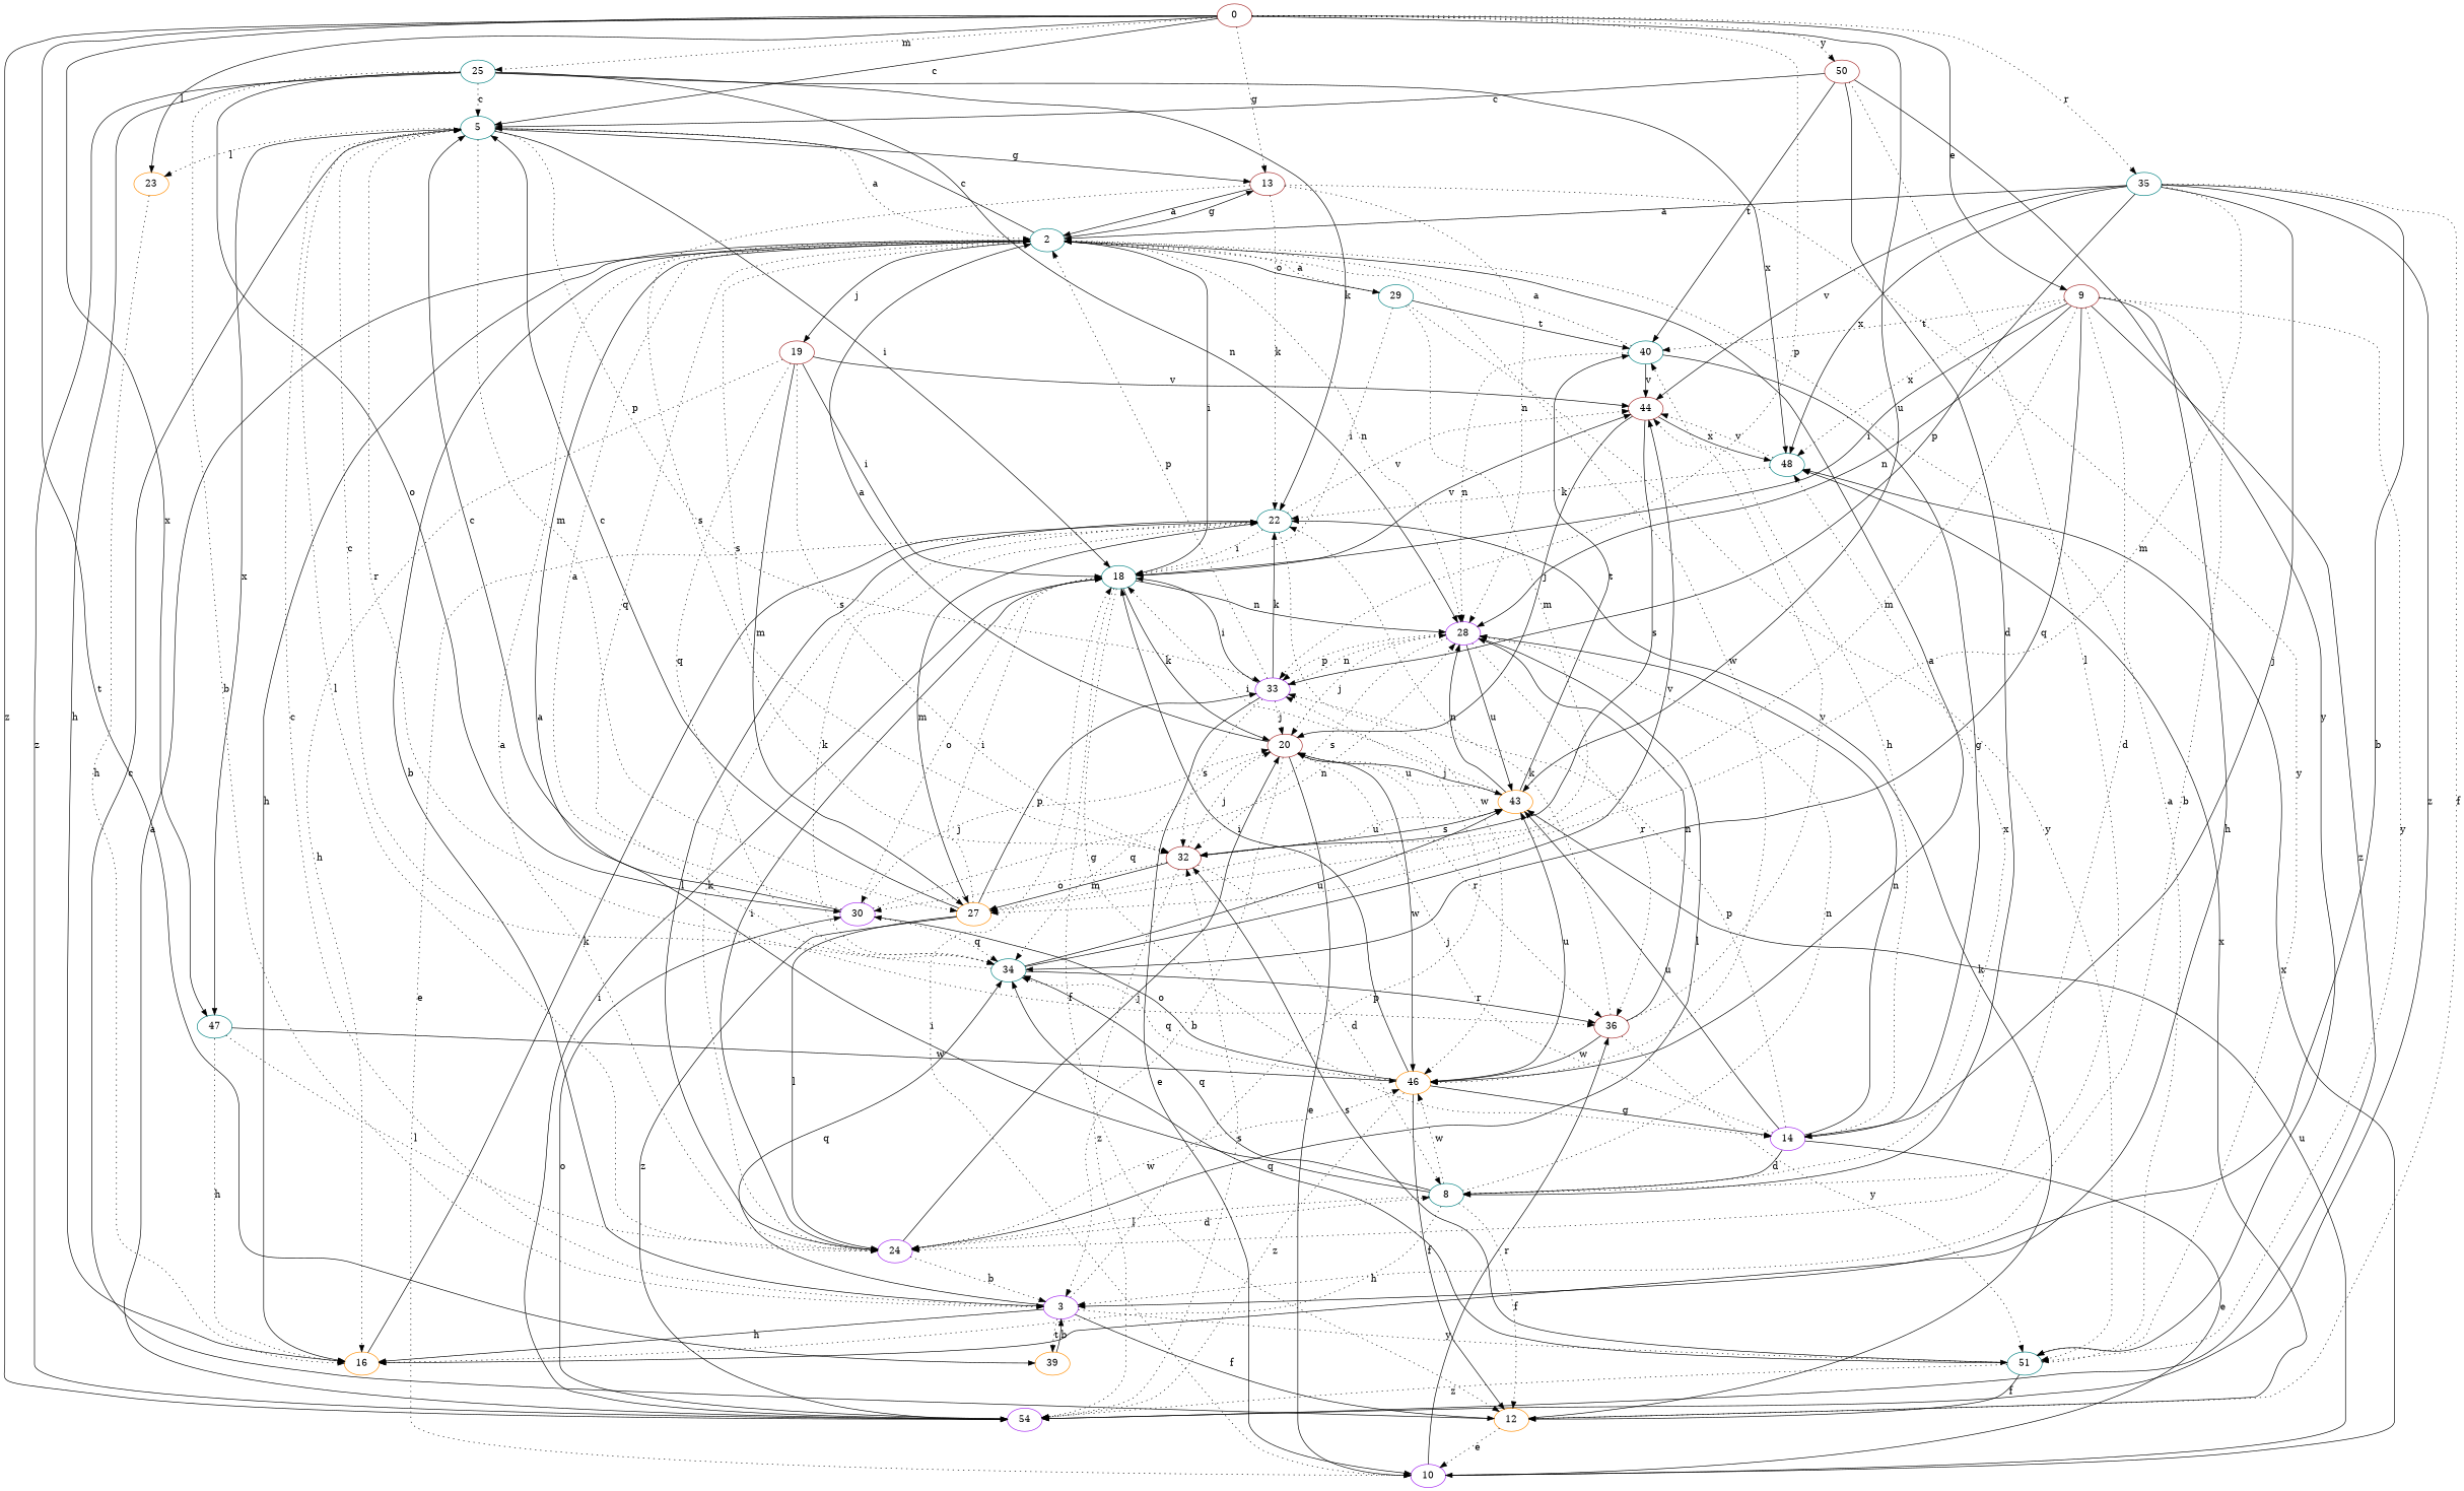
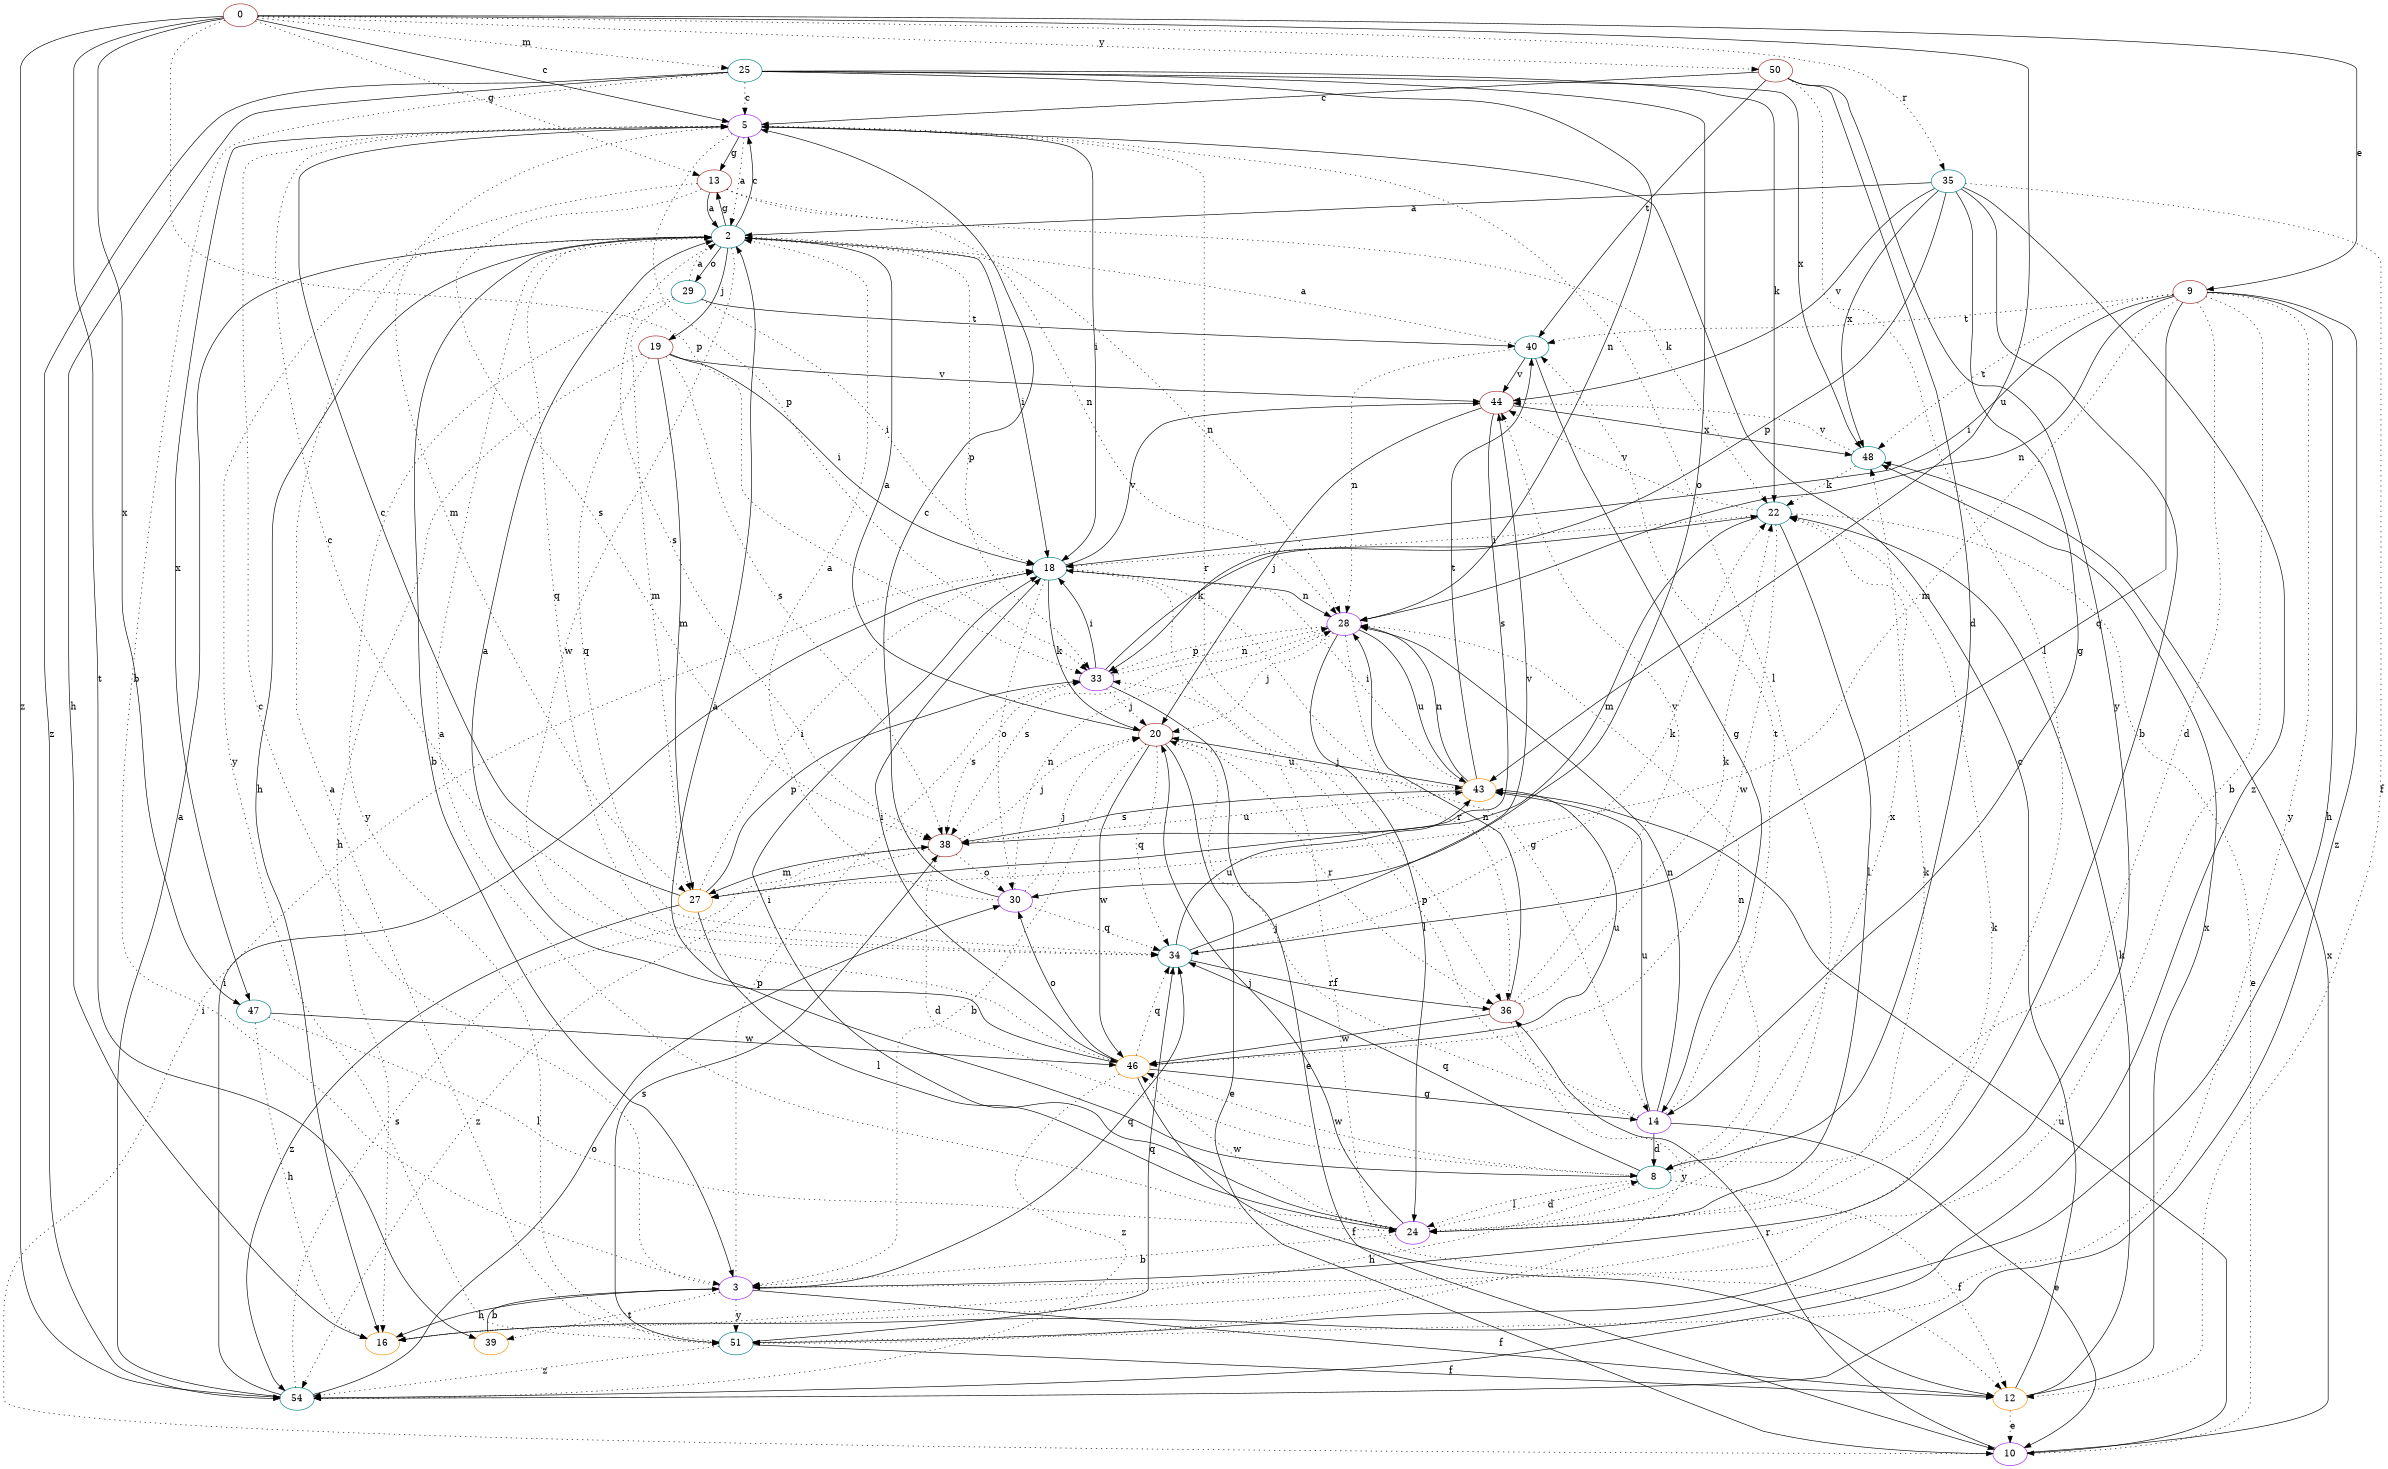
  strict digraph {
    node [color=teal]
    edge [style=solid]
    0 [color=brown]
-   5
+   5 [color=purple]
    9 [color=brown]
    13 [color=brown]
-   23 [color=darkorange]
    25
    33 [color=purple]
    35
    39 [color=darkorange]
    43 [color=darkorange]
    47
    50 [color=brown]
-   54 [color=purple]
+   54
    2
    18
    24 [color=purple]
    27 [color=darkorange]
    36 [color=brown]
    3 [color=purple]
    16 [color=darkorange]
    28 [color=purple]
    34
    51
    8
    48
    40
-   38 [color=brown label=32]
+   38 [color=brown]
    22
    30 [color=purple]
    10 [color=purple]
    20 [color=brown]
    12 [color=darkorange]
    14 [color=purple]
    44 [color=brown]
    46 [color=darkorange]
    19 [color=brown]
    29
    0 -> 5 [label=c]
    0 -> 9 [label=e]
    0 -> 13 [label=g style=dotted]
-   0 -> 23 [label=l]
    0 -> 25 [label=m style=dotted]
    0 -> 33 [label=p style=dotted]
    0 -> 35 [label=r style=dotted]
    0 -> 39 [label=t]
    0 -> 43 [label=u]
    0 -> 47 [label=x]
    0 -> 50 [label=y style=dotted]
    0 -> 54 [label=z]
    5 -> 13 [label=g]
-   5 -> 23 [label=l style=dotted]
    5 -> 33 [label=p style=dotted]
    5 -> 47 [label=x]
    5 -> 2 [label=a style=dotted]
    5 -> 18 [label=i]
    5 -> 24 [label=l style=dotted]
    5 -> 27 [label=m style=dotted]
    5 -> 36 [label=r style=dotted]
    9 -> 54 [label=z]
    9 -> 18 [label=i]
    9 -> 27 [label=m style=dotted]
    9 -> 3 [label=b style=dotted]
    9 -> 16 [label=h]
    9 -> 28 [label=n]
    9 -> 34 [label=q]
    9 -> 51 [label=y style=dotted]
    9 -> 8 [label=d style=dotted]
-   9 -> 48 [label=x style=dotted]
+   9 -> 48 [label=t style=dotted]
    9 -> 40 [label=t style=dotted]
    13 -> 2 [label=a]
    13 -> 28 [label=n style=dotted]
    13 -> 51 [label=y style=dotted]
    13 -> 38 [label=s style=dotted]
    13 -> 22 [label=k style=dotted]
-   23 -> 16 [label=h style=dotted]
    25 -> 5 [label=c style=dotted]
    25 -> 54 [label=z]
    25 -> 3 [label=b style=dotted]
    25 -> 16 [label=h]
    25 -> 28 [label=n]
    25 -> 48 [label=x]
    25 -> 22 [label=k]
    25 -> 30 [label=o]
    33 -> 18 [label=i]
    33 -> 28 [label=n style=dotted]
    33 -> 38 [label=s style=dotted]
    33 -> 22 [label=k]
    33 -> 10 [label=e]
    33 -> 20 [label=j style=dotted]
    35 -> 33 [label=p]
    35 -> 54 [label=z]
    35 -> 2 [label=a]
-   35 -> 27 [label=m style=dotted]
    35 -> 3 [label=b]
    35 -> 48 [label=x]
    35 -> 12 [label=f style=dotted]
-   35 -> 14 [label=j]
+   35 -> 14 [label=g]
    35 -> 44 [label=v]
    39 -> 3 [label=b]
    43 -> 18 [label=i style=dotted]
    43 -> 28 [label=n]
    43 -> 40 [label=t]
    43 -> 38 [label=s]
    43 -> 20 [label=j]
    47 -> 24 [label=l style=dotted]
    47 -> 16 [label=h style=dotted]
    47 -> 46 [label=w]
    50 -> 5 [label=c]
    50 -> 24 [label=l style=dotted]
    50 -> 51 [label=y]
    50 -> 8 [label=d]
    50 -> 40 [label=t]
    54 -> 2 [label=a]
    54 -> 18 [label=i]
    54 -> 38 [label=s style=dotted]
    54 -> 30 [label=o]
    2 -> 5 [label=c]
    2 -> 13 [label=g]
-   33 -> 2 [label=p style=dotted]
+   2 -> 33 [label=p style=dotted]
    2 -> 18 [label=i]
    2 -> 3 [label=b]
    2 -> 16 [label=h]
    2 -> 28 [label=n style=dotted]
    2 -> 34 [label=q style=dotted]
    2 -> 38 [label=s style=dotted]
    2 -> 46 [label=w style=dotted]
    2 -> 19 [label=j]
    2 -> 29 [label=o]
    18 -> 28 [label=n]
    18 -> 30 [label=o style=dotted]
    18 -> 20 [label=k]
    18 -> 12 [label=f style=dotted]
    18 -> 14 [label=g style=dotted]
    18 -> 44 [label=v]
    24 -> 2 [label=a style=dotted]
    24 -> 18 [label=i]
    24 -> 3 [label=b style=dotted]
    24 -> 8 [label=d style=dotted]
    24 -> 22 [label=k style=dotted]
    24 -> 20 [label=j]
    24 -> 46 [label=w style=dotted]
    27 -> 5 [label=c]
    27 -> 33 [label=p]
    27 -> 54 [label=z]
    27 -> 18 [label=i style=dotted]
    27 -> 24 [label=l]
    36 -> 28 [label=n]
    36 -> 51 [label=y style=dotted]
    36 -> 22 [label=k style=dotted]
    36 -> 44 [label=v style=dotted]
    36 -> 46 [label=w]
    3 -> 5 [label=c style=dotted]
    3 -> 33 [label=p style=dotted]
    3 -> 39 [label=t style=dotted]
    3 -> 16 [label=h]
    3 -> 34 [label=q]
    3 -> 51 [label=y style=dotted]
    3 -> 12 [label=f]
-   16 -> 22 [label=k]
+   16 -> 22 [label=k style=dotted]
    28 -> 33 [label=p style=dotted]
    28 -> 43 [label=u]
    28 -> 24 [label=l]
    28 -> 36 [label=r style=dotted]
    28 -> 38 [label=s style=dotted]
    28 -> 20 [label=j style=dotted]
    34 -> 5 [label=c style=dotted]
    34 -> 43 [label=u]
    34 -> 36 [label=r]
    34 -> 22 [label=k style=dotted]
    34 -> 44 [label=v]
    51 -> 54 [label=z style=dotted]
    51 -> 2 [label=a style=dotted]
    51 -> 34 [label=q]
    51 -> 38 [label=s]
    51 -> 12 [label=f]
    8 -> 2 [label=a]
    8 -> 24 [label=l style=dotted]
    8 -> 16 [label=h style=dotted]
    8 -> 28 [label=n style=dotted]
    8 -> 34 [label=q]
    8 -> 48 [label=x style=dotted]
    8 -> 12 [label=f style=dotted]
    8 -> 46 [label=w style=dotted]
    48 -> 22 [label=k style=dotted]
    48 -> 44 [label=v style=dotted]
    40 -> 2 [label=a style=dotted]
    40 -> 28 [label=n style=dotted]
    40 -> 14 [label=g]
    40 -> 44 [label=v]
    38 -> 43 [label=u style=dotted]
    38 -> 54 [label=z style=dotted]
    38 -> 27 [label=m]
    38 -> 8 [label=d style=dotted]
    38 -> 30 [label=o style=dotted]
    38 -> 20 [label=j style=dotted]
    22 -> 18 [label=i style=dotted]
    22 -> 24 [label=l]
    22 -> 27 [label=m]
    22 -> 10 [label=e style=dotted]
    22 -> 44 [label=v style=dotted]
    22 -> 46 [label=w style=dotted]
    30 -> 5 [label=c]
    30 -> 2 [label=a style=dotted]
    30 -> 28 [label=n style=dotted]
    30 -> 34 [label=q style=dotted]
    30 -> 20 [label=j style=dotted]
    10 -> 43 [label=u]
    10 -> 18 [label=i style=dotted]
    10 -> 36 [label=r]
    10 -> 48 [label=x]
    20 -> 43 [label=u style=dotted]
    20 -> 2 [label=a]
    20 -> 36 [label=r style=dotted]
    20 -> 3 [label=b style=dotted]
    20 -> 34 [label=q style=dotted]
    20 -> 10 [label=e]
    20 -> 46 [label=w]
    12 -> 5 [label=c]
    12 -> 48 [label=x]
    12 -> 22 [label=k]
    12 -> 10 [label=e style=dotted]
    14 -> 33 [label=p style=dotted]
    14 -> 43 [label=u]
    14 -> 28 [label=n]
    14 -> 8 [label=d]
-   14 -> 40 [label=h style=dotted]
+   14 -> 40 [label=t style=dotted]
    14 -> 10 [label=e]
    14 -> 20 [label=j style=dotted]
    44 -> 48 [label=x]
    44 -> 38 [label=s]
    44 -> 20 [label=j]
    46 -> 43 [label=u]
    46 -> 54 [label=z style=dotted]
    46 -> 2 [label=a]
    46 -> 18 [label=i]
    46 -> 34 [label=q style=dotted]
    46 -> 30 [label=o]
    46 -> 12 [label=f]
    46 -> 14 [label=g]
    19 -> 18 [label=i]
    19 -> 27 [label=m]
    19 -> 16 [label=h style=dotted]
    19 -> 34 [label=q style=dotted]
    19 -> 38 [label=s style=dotted]
    19 -> 44 [label=v]
    29 -> 2 [label=a style=dotted]
    29 -> 18 [label=i style=dotted]
    29 -> 27 [label=m style=dotted]
    29 -> 51 [label=y style=dotted]
    29 -> 40 [label=t]
  }
